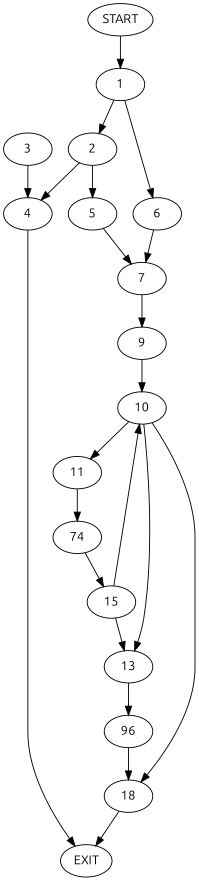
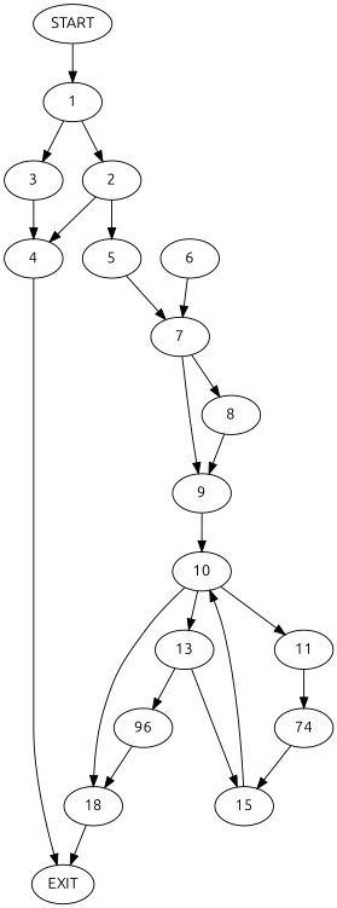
  digraph {
    fontname=Ubuntu
    node [fontname=Ubuntu]
    edge [fontname=Ubuntu]
    n1 [label=START]
    1
    2
    3
    n5 [label=EXIT]
    4
    5
    7
    6
+   8
    9
    10
    11
    n14 [label=18]
    13
    n16 [label=74]
    15
    n18 [label=96]
    n1 -> 1
    1 -> 2
-   1 -> 6
+   1 -> 3
    2 -> 4
    2 -> 5
    3 -> 4
    4 -> n5
    5 -> 7
+   7 -> 8
    7 -> 9
    6 -> 7
+   8 -> 9
    9 -> 10
    10 -> 11
    10 -> n14
    10 -> 13
    11 -> n16
    n14 -> n5
-   15 -> 13
+   13 -> 15
    13 -> n18
    n16 -> 15
    15 -> 10
    n18 -> n14
  }
